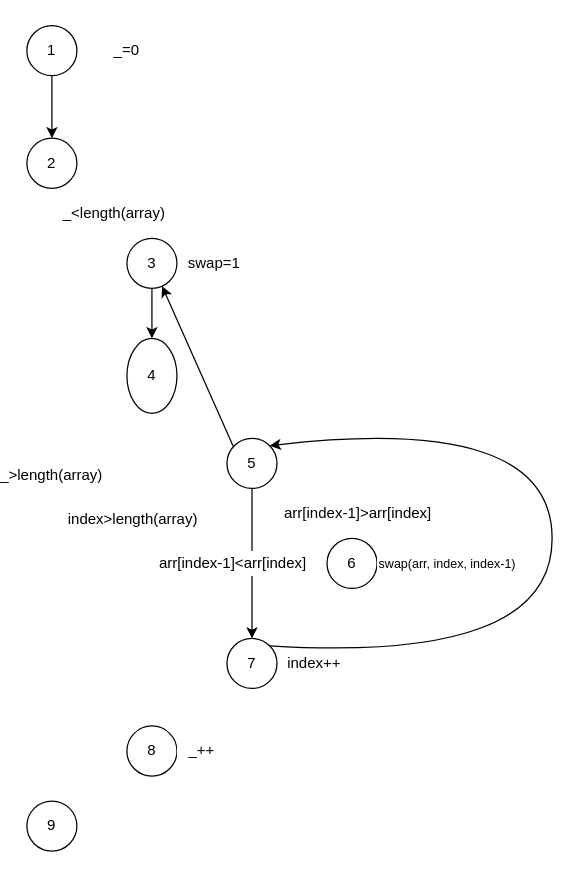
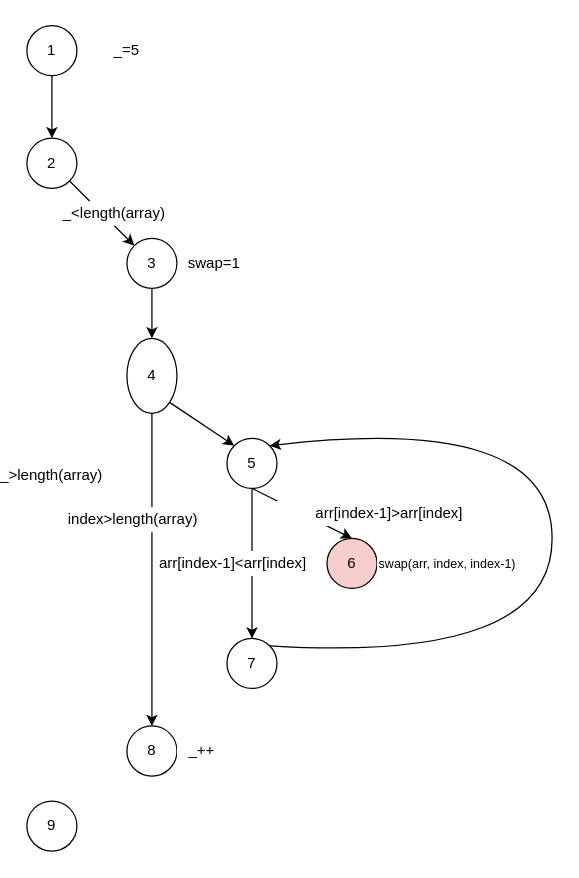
  <mxCell id="0" />
  <mxCell id="1" parent="0" />
- <mxCell id="2" value="" style="endArrow=classic;html=1;exitX=0.5;exitY=1;exitDx=0;exitDy=0;" edge="1" parent="1" source="12" target="9"><mxGeometry width="50" height="50" relative="1" as="geometry"><mxPoint x="120" y="350" as="sourcePoint" /><mxPoint x="170" y="300" as="targetPoint" /></mxGeometry></mxCell>
+ <mxCell id="2" value="" style="endArrow=classic;html=1;entryX=0.5;entryY=0;entryDx=0;entryDy=0;exitX=0.5;exitY=1;exitDx=0;exitDy=0;" edge="1" parent="1" source="12" target="15"><mxGeometry width="50" height="50" relative="1" as="geometry"><mxPoint x="120" y="350" as="sourcePoint" /><mxPoint x="170" y="300" as="targetPoint" /></mxGeometry></mxCell>
+ <mxCell id="3" value="" style="endArrow=classic;html=1;exitX=1;exitY=1;exitDx=0;exitDy=0;entryX=0;entryY=0;entryDx=0;entryDy=0;" edge="1" parent="1" source="6" target="9"><mxGeometry width="50" height="50" relative="1" as="geometry"><mxPoint x="50" y="300" as="sourcePoint" /><mxPoint x="100" y="250" as="targetPoint" /></mxGeometry></mxCell>
  <mxCell id="4" value="1" style="ellipse;whiteSpace=wrap;html=1;aspect=fixed;" vertex="1" parent="1"><mxGeometry x="20" y="20" width="40" height="40" as="geometry" /></mxCell>
- <mxCell id="5" value="_=0" style="text;html=1;strokeColor=none;fillColor=none;align=center;verticalAlign=middle;whiteSpace=wrap;rounded=0;" vertex="1" parent="1"><mxGeometry x="80" y="30" width="40" height="20" as="geometry" /></mxCell>
+ <mxCell id="5" value="_=5" style="text;html=1;strokeColor=none;fillColor=none;align=center;verticalAlign=middle;whiteSpace=wrap;rounded=0;" vertex="1" parent="1"><mxGeometry x="80" y="30" width="40" height="20" as="geometry" /></mxCell>
  <mxCell id="6" value="2" style="ellipse;whiteSpace=wrap;html=1;aspect=fixed;" vertex="1" parent="1"><mxGeometry x="20" y="110" width="40" height="40" as="geometry" /></mxCell>
  <mxCell id="7" value="_&amp;lt;length(array)" style="text;html=1;align=center;verticalAlign=middle;whiteSpace=wrap;rounded=0;fillColor=#ffffff;" vertex="1" parent="1"><mxGeometry x="70" y="160" width="40" height="20" as="geometry" /></mxCell>
  <mxCell id="8" value="" style="endArrow=classic;html=1;exitX=0.5;exitY=1;exitDx=0;exitDy=0;entryX=0.5;entryY=0;entryDx=0;entryDy=0;" edge="1" parent="1" source="4" target="6"><mxGeometry width="50" height="50" relative="1" as="geometry"><mxPoint x="50" y="300" as="sourcePoint" /><mxPoint x="100" y="250" as="targetPoint" /></mxGeometry></mxCell>
  <mxCell id="9" value="3" style="ellipse;whiteSpace=wrap;html=1;aspect=fixed;" vertex="1" parent="1"><mxGeometry x="100" y="190" width="40" height="40" as="geometry" /></mxCell>
  <mxCell id="10" value="swap=1" style="text;html=1;strokeColor=none;fillColor=none;align=center;verticalAlign=middle;whiteSpace=wrap;rounded=0;" vertex="1" parent="1"><mxGeometry x="150" y="200" width="40" height="20" as="geometry" /></mxCell>
  <mxCell id="11" value="4" style="ellipse;whiteSpace=wrap;html=1;aspect=fixed;" vertex="1" parent="1"><mxGeometry x="100" y="270" width="40" height="60" as="geometry" /></mxCell>
  <mxCell id="12" value="5" style="ellipse;whiteSpace=wrap;html=1;aspect=fixed;" vertex="1" parent="1"><mxGeometry x="180" y="350" width="40" height="40" as="geometry" /></mxCell>
+ <mxCell id="13" value="" style="endArrow=classic;html=1;entryX=0;entryY=0;entryDx=0;entryDy=0;exitX=1;exitY=1;exitDx=0;exitDy=0;" edge="1" parent="1" source="11" target="12"><mxGeometry width="50" height="50" relative="1" as="geometry"><mxPoint x="100" y="300" as="sourcePoint" /><mxPoint x="150" y="250" as="targetPoint" /></mxGeometry></mxCell>
  <mxCell id="14" value="" style="endArrow=classic;html=1;exitX=0.5;exitY=1;exitDx=0;exitDy=0;entryX=0.5;entryY=0;entryDx=0;entryDy=0;" edge="1" parent="1" source="9" target="11"><mxGeometry width="50" height="50" relative="1" as="geometry"><mxPoint x="100" y="300" as="sourcePoint" /><mxPoint x="150" y="250" as="targetPoint" /></mxGeometry></mxCell>
- <mxCell id="15" value="6" style="ellipse;whiteSpace=wrap;html=1;aspect=fixed;" vertex="1" parent="1"><mxGeometry x="260" y="430" width="40" height="40" as="geometry" /></mxCell>
- <mxCell id="16" value="arr[index-1]&amp;gt;arr[index]" style="text;html=1;align=center;verticalAlign=middle;whiteSpace=wrap;rounded=0;fillColor=#ffffff;" vertex="1" parent="1"><mxGeometry x="220" y="400" width="130" height="20" as="geometry" /></mxCell>
+ <mxCell id="15" value="6" style="ellipse;whiteSpace=wrap;html=1;aspect=fixed;fillColor=#f8cecc;" vertex="1" parent="1"><mxGeometry x="260" y="430" width="40" height="40" as="geometry" /></mxCell>
+ <mxCell id="16" value="arr[index-1]&amp;gt;arr[index]" style="text;html=1;align=center;verticalAlign=middle;whiteSpace=wrap;rounded=0;fillColor=#ffffff;" vertex="1" parent="1"><mxGeometry x="220" y="400" width="180" height="20" as="geometry" /></mxCell>
  <mxCell id="17" value="swap(arr, index, index-1)" style="text;html=1;align=center;verticalAlign=middle;whiteSpace=wrap;rounded=0;fillColor=#ffffff;fontSize=10;" vertex="1" parent="1"><mxGeometry x="300" y="440" width="113" height="20" as="geometry" /></mxCell>
  <mxCell id="18" value="7" style="ellipse;whiteSpace=wrap;html=1;aspect=fixed;" vertex="1" parent="1"><mxGeometry x="180" y="510" width="40" height="40" as="geometry" /></mxCell>
  <mxCell id="19" value="" style="endArrow=classic;html=1;entryX=0.5;entryY=0;entryDx=0;entryDy=0;exitX=0.5;exitY=1;exitDx=0;exitDy=0;" edge="1" parent="1" source="12" target="18"><mxGeometry width="50" height="50" relative="1" as="geometry"><mxPoint x="190" y="420" as="sourcePoint" /><mxPoint x="240" y="370" as="targetPoint" /></mxGeometry></mxCell>
  <mxCell id="20" value="arr[index-1]&amp;lt;arr[index]" style="text;html=1;align=center;verticalAlign=middle;whiteSpace=wrap;rounded=0;fillColor=#ffffff;" vertex="1" parent="1"><mxGeometry x="120" y="440" width="130" height="20" as="geometry" /></mxCell>
- <mxCell id="21" value="index++" style="text;html=1;strokeColor=none;fillColor=none;align=center;verticalAlign=middle;whiteSpace=wrap;rounded=0;" vertex="1" parent="1"><mxGeometry x="230" y="520" width="40" height="20" as="geometry" /></mxCell>
  <mxCell id="22" value="" style="curved=1;endArrow=classic;html=1;exitX=1;exitY=0;exitDx=0;exitDy=0;entryX=1;entryY=0;entryDx=0;entryDy=0;" edge="1" parent="1" source="18" target="12"><mxGeometry width="50" height="50" relative="1" as="geometry"><mxPoint x="310" y="490" as="sourcePoint" /><mxPoint x="360" y="440" as="targetPoint" /><Array as="points"><mxPoint x="440" y="530" /><mxPoint x="440" y="330" /></Array></mxGeometry></mxCell>
  <mxCell id="23" value="8" style="ellipse;whiteSpace=wrap;html=1;aspect=fixed;" vertex="1" parent="1"><mxGeometry x="100" y="580" width="40" height="40" as="geometry" /></mxCell>
+ <mxCell id="24" value="" style="endArrow=classic;html=1;fontSize=10;exitX=0.5;exitY=1;exitDx=0;exitDy=0;entryX=0.5;entryY=0;entryDx=0;entryDy=0;" edge="1" parent="1" source="11" target="23"><mxGeometry width="50" height="50" relative="1" as="geometry"><mxPoint x="100" y="420" as="sourcePoint" /><mxPoint x="150" y="370" as="targetPoint" /></mxGeometry></mxCell>
  <mxCell id="25" value="index&amp;gt;length(array)" style="text;html=1;strokeColor=none;align=center;verticalAlign=middle;whiteSpace=wrap;rounded=0;fillColor=#ffffff;" vertex="1" parent="1"><mxGeometry x="85" y="405" width="40" height="20" as="geometry" /></mxCell>
  <mxCell id="26" value="_++" style="text;html=1;align=center;verticalAlign=middle;whiteSpace=wrap;rounded=0;fillColor=#ffffff;" vertex="1" parent="1"><mxGeometry x="140" y="590" width="40" height="20" as="geometry" /></mxCell>
  <mxCell id="27" value="9" style="ellipse;whiteSpace=wrap;html=1;aspect=fixed;" vertex="1" parent="1"><mxGeometry x="20" y="640" width="40" height="40" as="geometry" /></mxCell>
  <mxCell id="28" value="_&amp;gt;length(array)" style="text;html=1;align=center;verticalAlign=middle;whiteSpace=wrap;rounded=0;fillColor=#ffffff;" vertex="1" parent="1"><mxGeometry x="20" y="370" width="40" height="20" as="geometry" /></mxCell>
